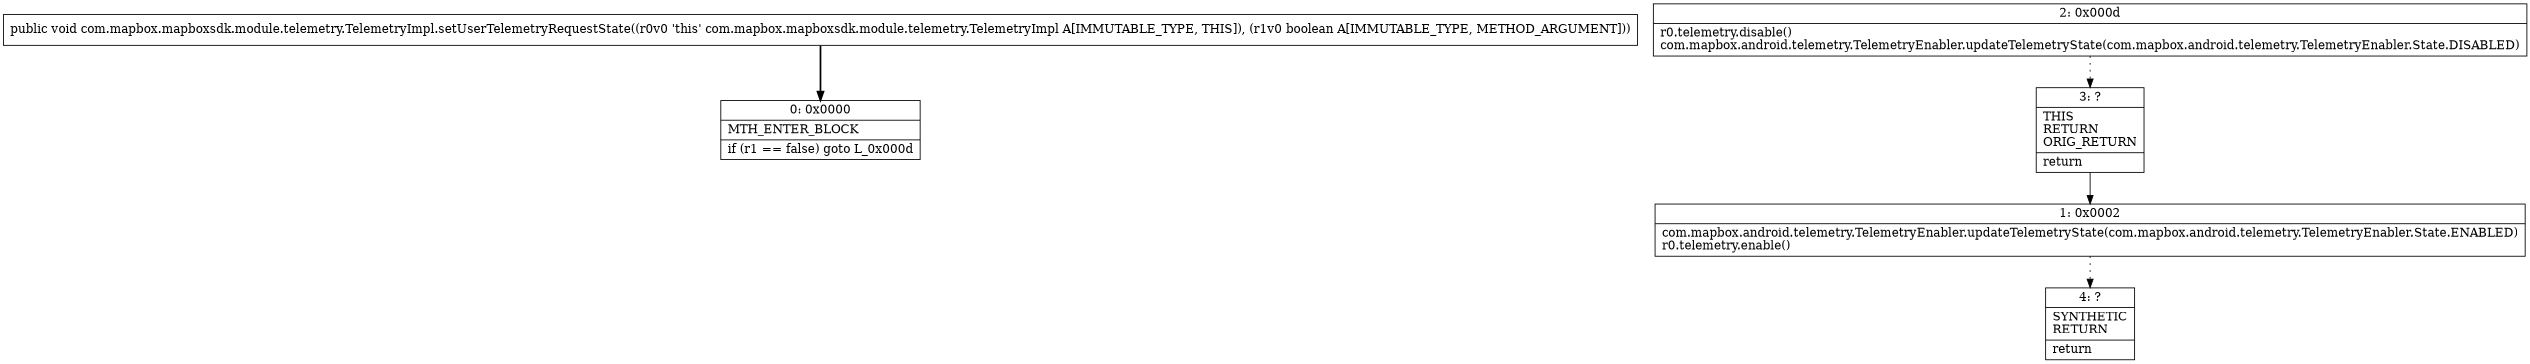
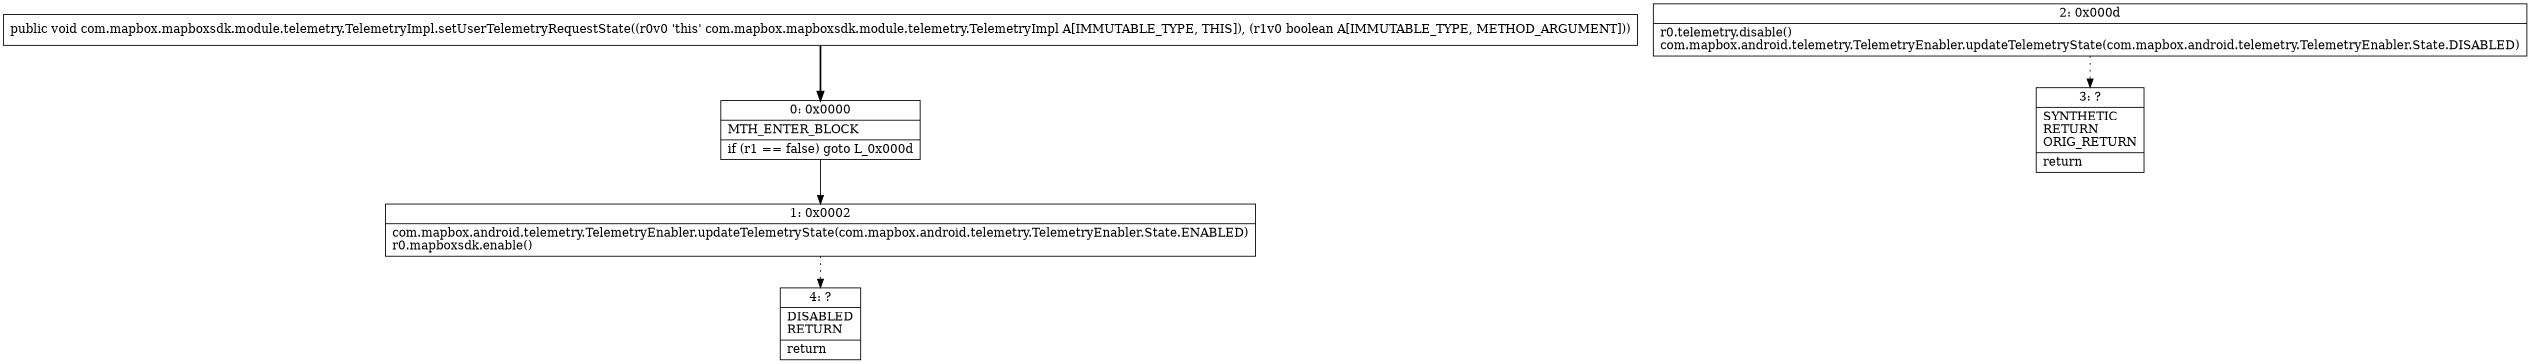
  digraph {
    node [shape=record]
    edge [style=dotted]
    n1 [label="{0\:\ 0x0000|MTH_ENTER_BLOCK\l|if (r1 == false) goto L_0x000d\l}"]
-   n2 [label="{1\:\ 0x0002|com.mapbox.android.telemetry.TelemetryEnabler.updateTelemetryState(com.mapbox.android.telemetry.TelemetryEnabler.State.ENABLED)\lr0.telemetry.enable()\l}"]
-   n3 [label="{4\:\ ?|SYNTHETIC\lRETURN\l|return\l}"]
+   n2 [label="{1\:\ 0x0002|com.mapbox.android.telemetry.TelemetryEnabler.updateTelemetryState(com.mapbox.android.telemetry.TelemetryEnabler.State.ENABLED)\lr0.mapboxsdk.enable()\l}"]
+   n3 [label="{4\:\ ?|DISABLED\lRETURN\l|return\l}"]
    n4 [label="{2\:\ 0x000d|r0.telemetry.disable()\lcom.mapbox.android.telemetry.TelemetryEnabler.updateTelemetryState(com.mapbox.android.telemetry.TelemetryEnabler.State.DISABLED)\l}"]
-   n5 [label="{3\:\ ?|THIS\lRETURN\lORIG_RETURN\l|return\l}"]
+   n5 [label="{3\:\ ?|SYNTHETIC\lRETURN\lORIG_RETURN\l|return\l}"]
    n6 [label="{public void com.mapbox.mapboxsdk.module.telemetry.TelemetryImpl.setUserTelemetryRequestState((r0v0 'this' com.mapbox.mapboxsdk.module.telemetry.TelemetryImpl A[IMMUTABLE_TYPE, THIS]), (r1v0 boolean A[IMMUTABLE_TYPE, METHOD_ARGUMENT])) }"]
-   n5 -> n2 [style=solid]
+   n1 -> n2 [style=solid]
    n2 -> n3
    n4 -> n5
    n6 -> n1 [style=bold]
  }
